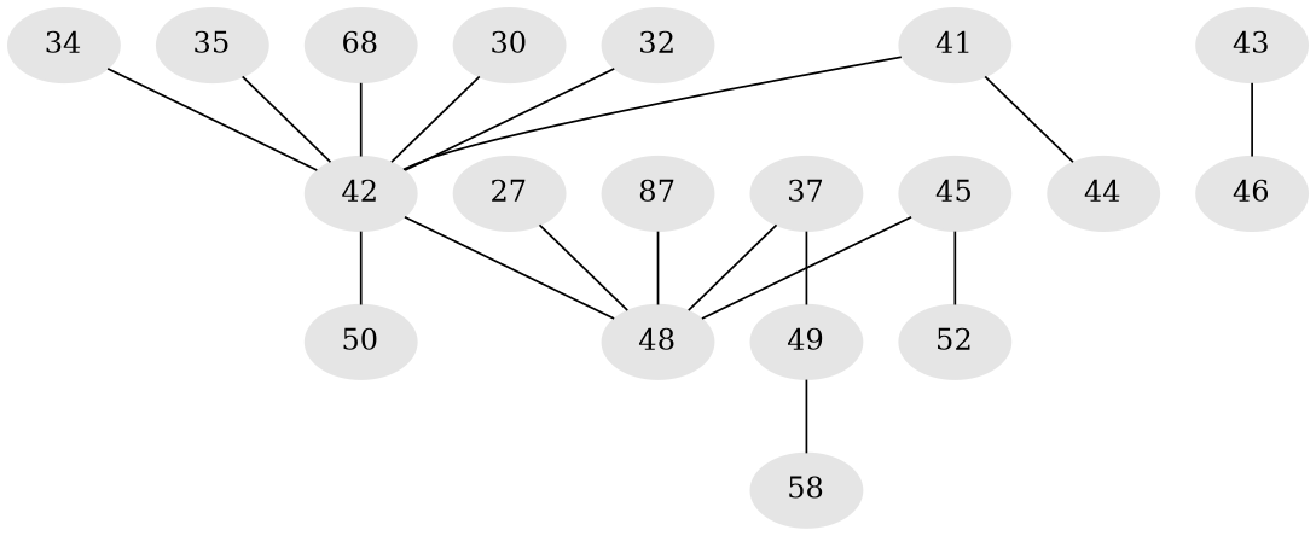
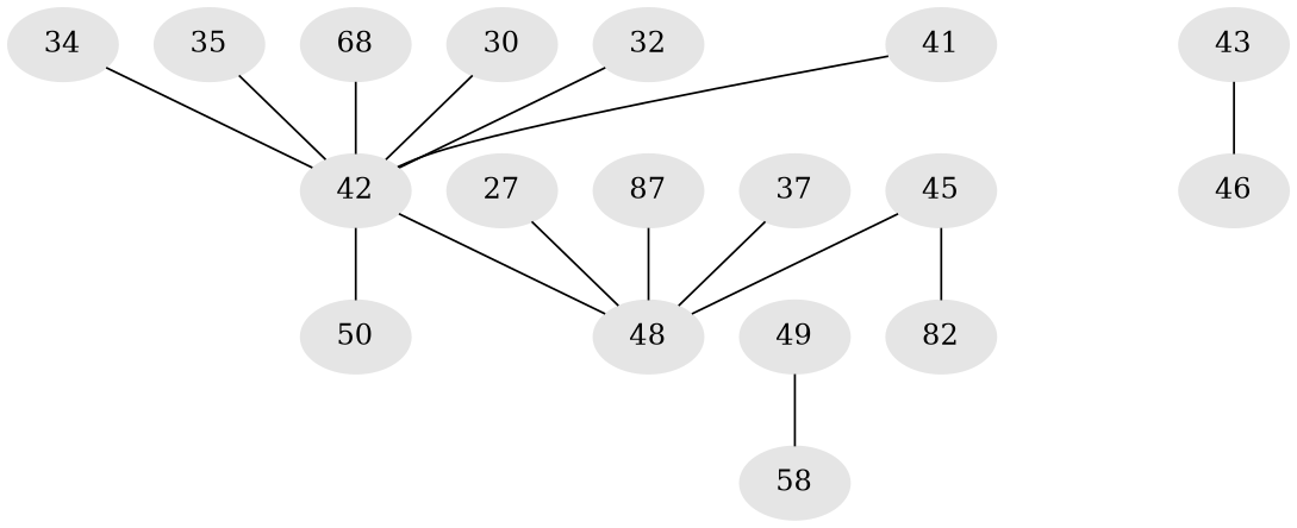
  graph {
    node [color=gray90 style=filled]
    48 [super="+26+39+29+31"]
    27
    42 [super="+4+2+14+23+22+33+19+20+25"]
    50
    n5 [label=68]
    30
    32
    34 [super="+24"]
    35
    37
    49
    n12 [label=58]
    41 [super="+40"]
-   44
    43
    46
    45
-   52
+   52 [label=82]
    n19 [label=87]
    27 -- 48
    42 -- 48
    42 -- 50
    n5 -- 42
    30 -- 42
    32 -- 42
    34 -- 42
    35 -- 42
    37 -- 48
-   37 -- 49
    49 -- n12
    41 -- 42
-   41 -- 44
    43 -- 46
    45 -- 48
    45 -- 52
    n19 -- 48
  }
